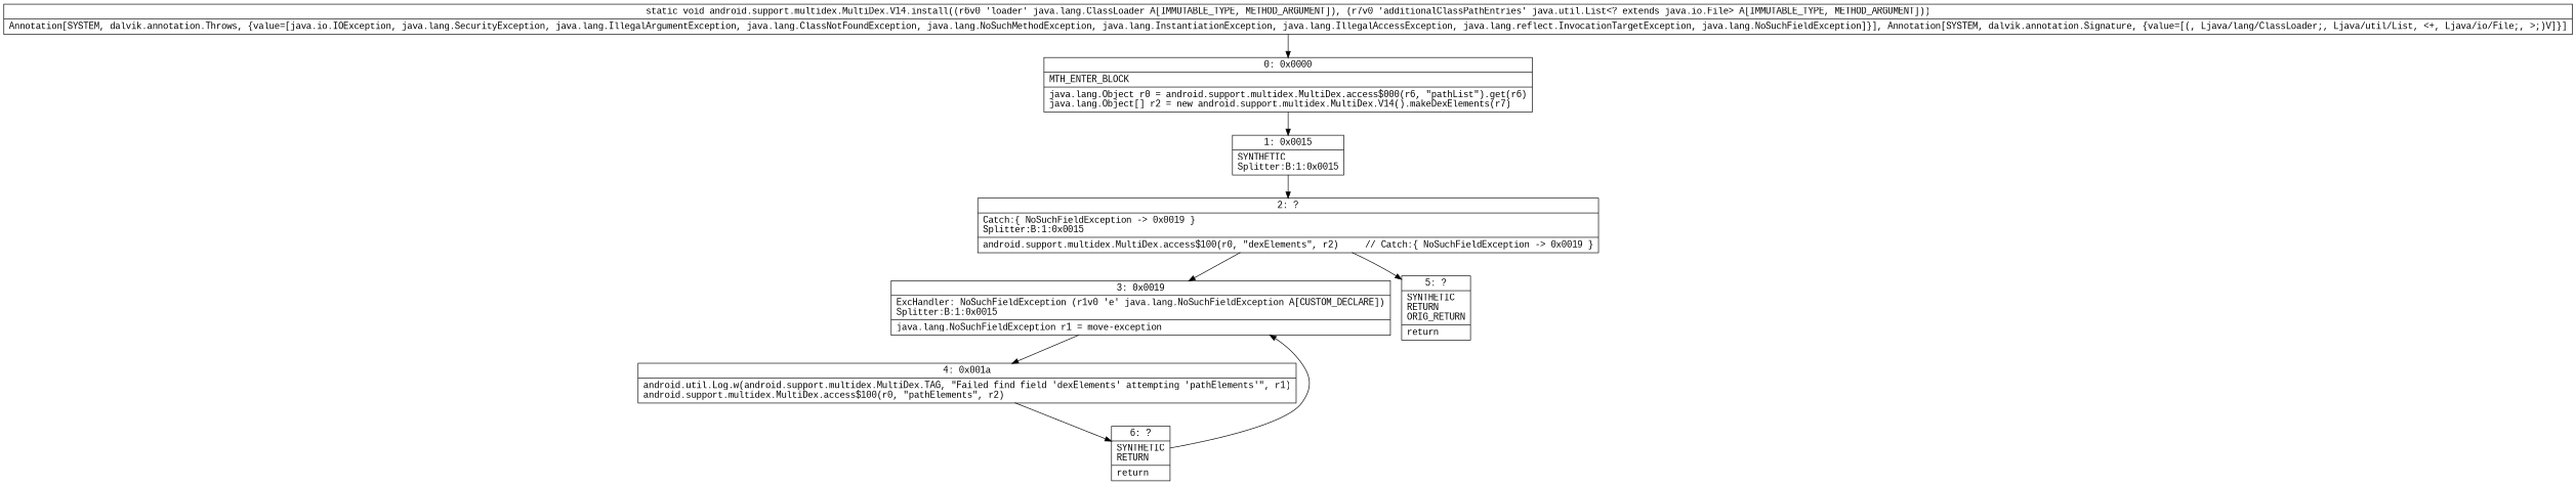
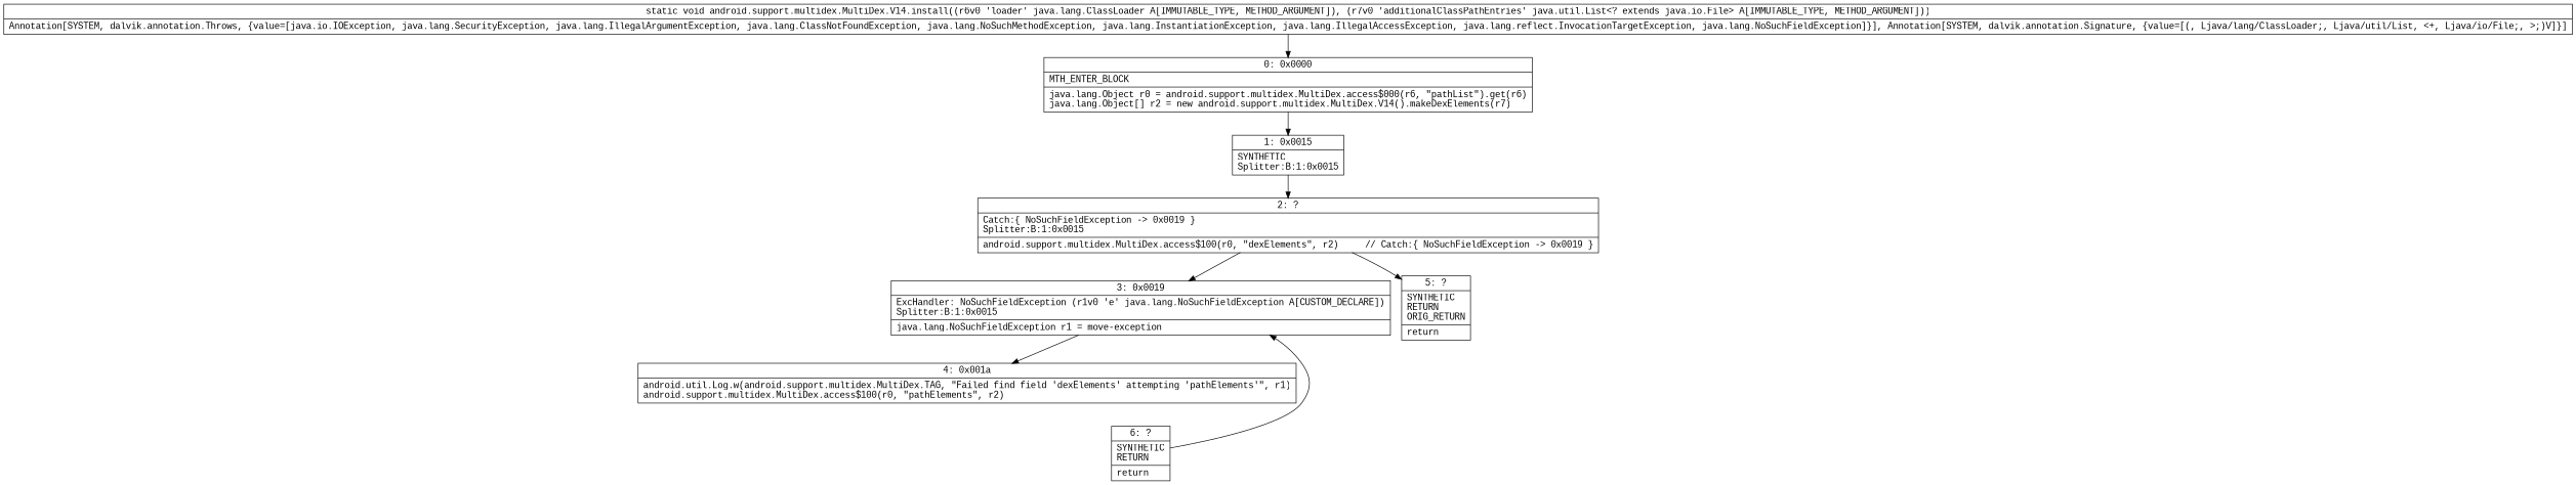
  digraph {
    fontname="Liberation Mono"
    node [fontname="Liberation Mono" shape=record]
    edge [fontname="Liberation Mono"]
    n1 [label="{0\:\ 0x0000|MTH_ENTER_BLOCK\l|java.lang.Object r0 = android.support.multidex.MultiDex.access$000(r6, \"pathList\").get(r6)\ljava.lang.Object[] r2 = new android.support.multidex.MultiDex.V14().makeDexElements(r7)\l}"]
    n2 [label="{1\:\ 0x0015|SYNTHETIC\lSplitter:B:1:0x0015\l}"]
    n3 [label="{2\:\ ?|Catch:\{ NoSuchFieldException \-\> 0x0019 \}\lSplitter:B:1:0x0015\l|android.support.multidex.MultiDex.access$100(r0, \"dexElements\", r2)     \/\/ Catch:\{ NoSuchFieldException \-\> 0x0019 \}\l}"]
    n4 [label="{3\:\ 0x0019|ExcHandler: NoSuchFieldException (r1v0 'e' java.lang.NoSuchFieldException A[CUSTOM_DECLARE])\lSplitter:B:1:0x0015\l|java.lang.NoSuchFieldException r1 = move\-exception\l}"]
    n5 [label="{5\:\ ?|SYNTHETIC\lRETURN\lORIG_RETURN\l|return\l}"]
    n6 [label="{4\:\ 0x001a|android.util.Log.w(android.support.multidex.MultiDex.TAG, \"Failed find field 'dexElements' attempting 'pathElements'\", r1)\landroid.support.multidex.MultiDex.access$100(r0, \"pathElements\", r2)\l}"]
    n7 [label="{6\:\ ?|SYNTHETIC\lRETURN\l|return\l}"]
    n8 [label="{static void android.support.multidex.MultiDex.V14.install((r6v0 'loader' java.lang.ClassLoader A[IMMUTABLE_TYPE, METHOD_ARGUMENT]), (r7v0 'additionalClassPathEntries' java.util.List\<? extends java.io.File\> A[IMMUTABLE_TYPE, METHOD_ARGUMENT]))  | Annotation[SYSTEM, dalvik.annotation.Throws, \{value=[java.io.IOException, java.lang.SecurityException, java.lang.IllegalArgumentException, java.lang.ClassNotFoundException, java.lang.NoSuchMethodException, java.lang.InstantiationException, java.lang.IllegalAccessException, java.lang.reflect.InvocationTargetException, java.lang.NoSuchFieldException]\}], Annotation[SYSTEM, dalvik.annotation.Signature, \{value=[(, Ljava\/lang\/ClassLoader;, Ljava\/util\/List, \<+, Ljava\/io\/File;, \>;)V]\}]\l}"]
    n1 -> n2
    n2 -> n3
    n3 -> n4
    n3 -> n5
    n4 -> n6
-   n6 -> n7
    n7 -> n4
    n8 -> n1
  }
